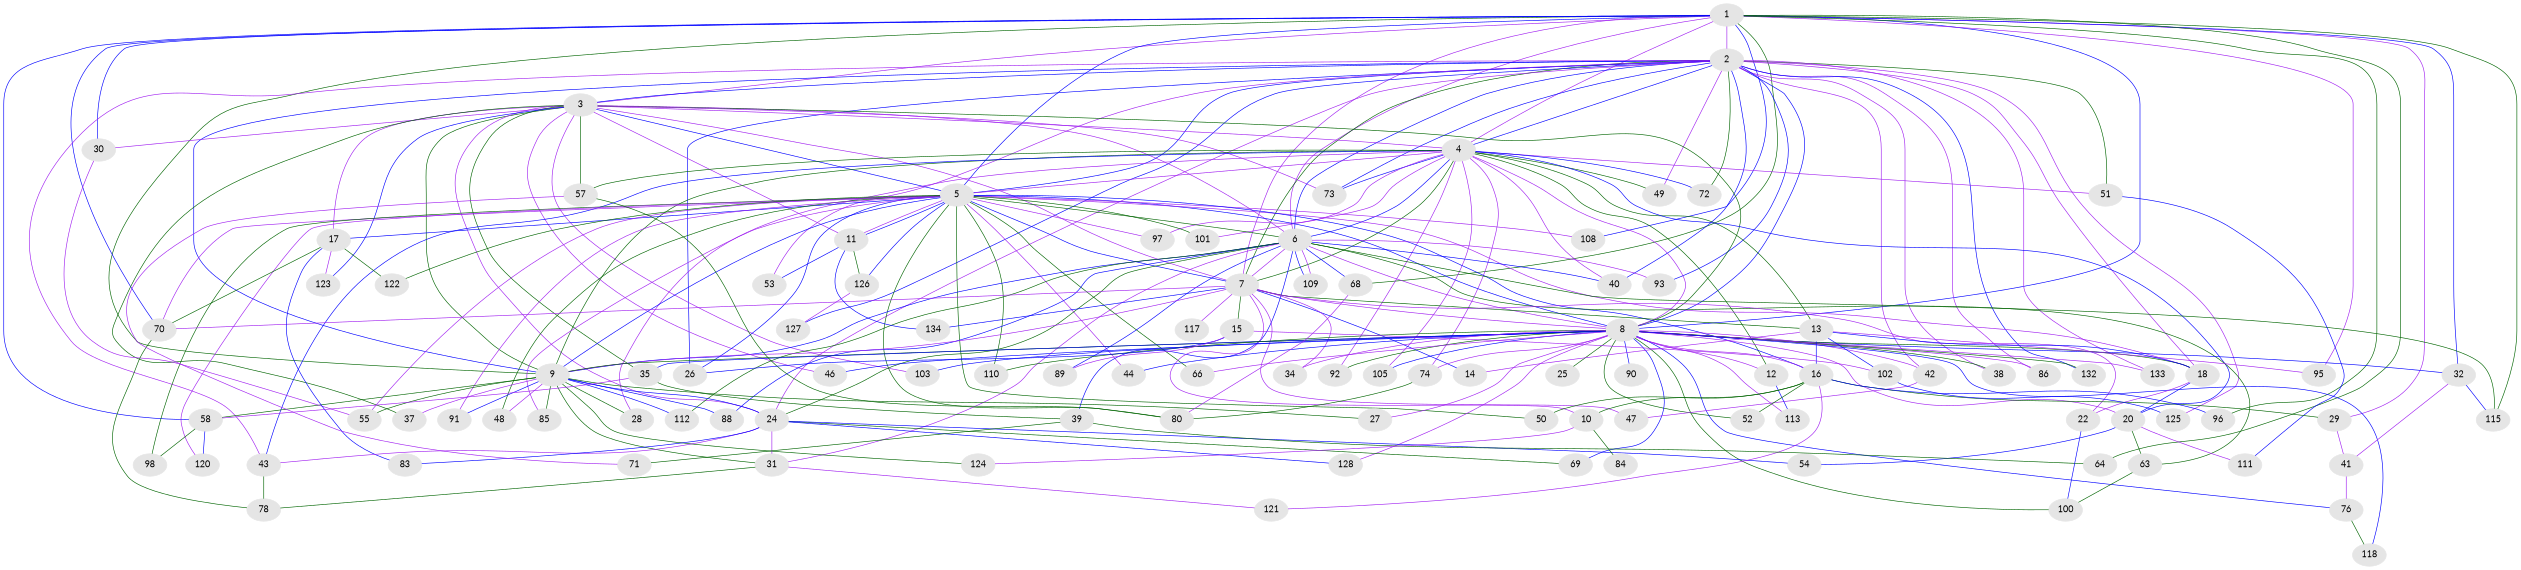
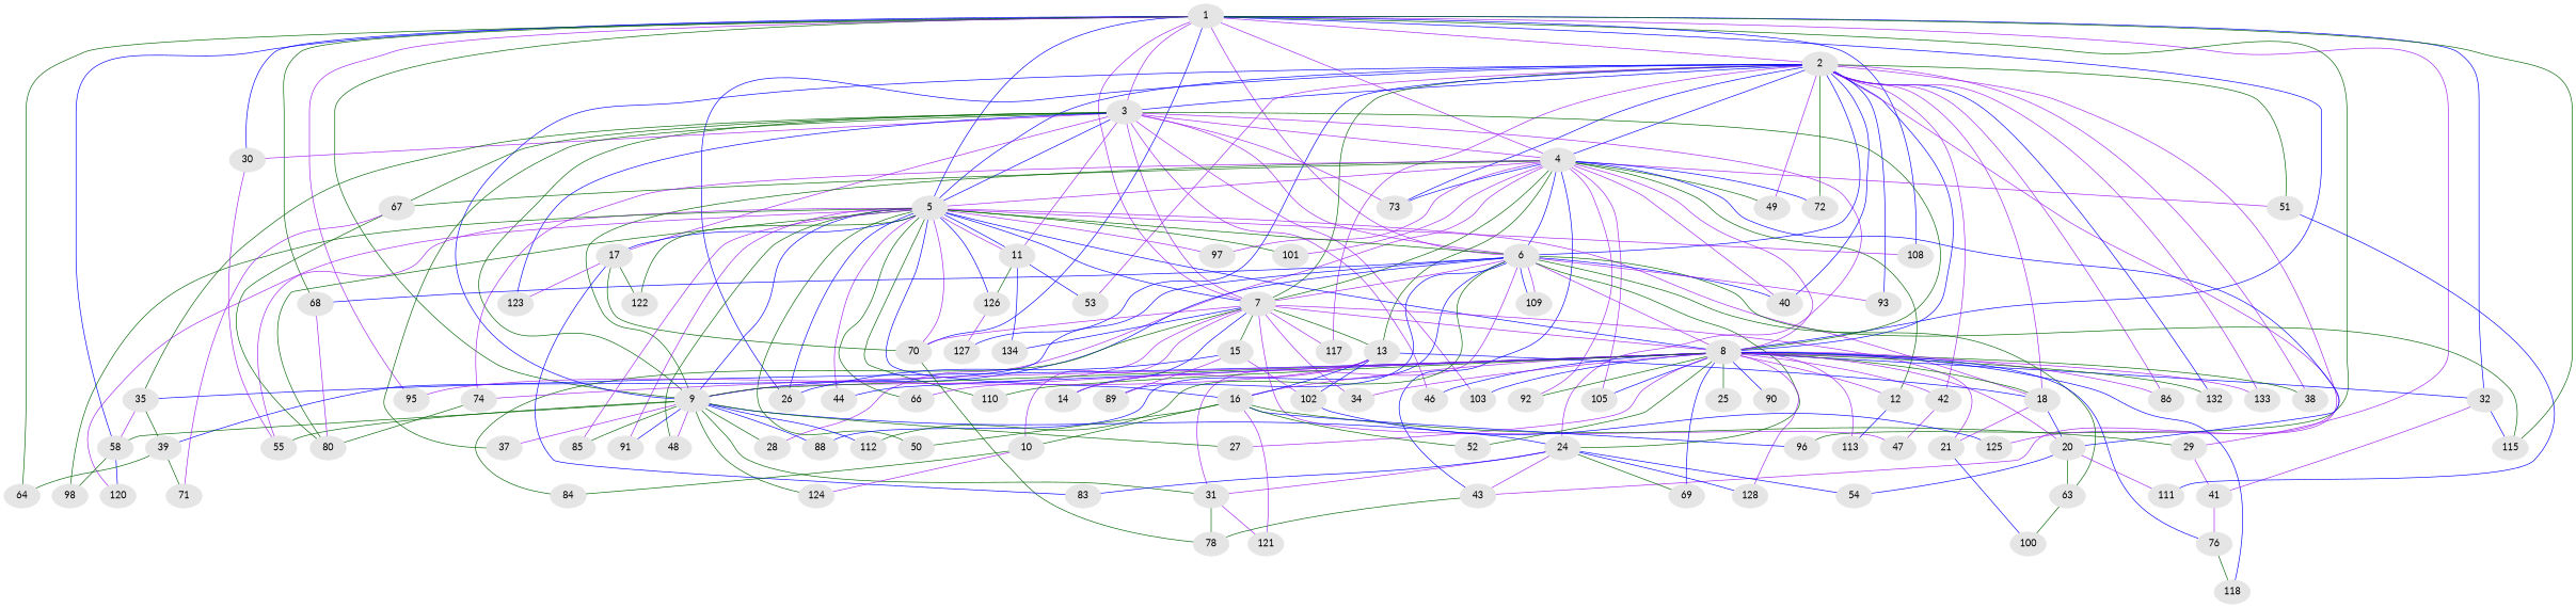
  graph {
    fontname=Lato
    node [color=gray90 fontname=Lato style=filled]
    edge [color=purple fontname=Lato]
    1 [super="+36"]
    2 [super="+45"]
    3 [super="+131"]
    4 [super="+21"]
    5 [super="+23"]
    6 [super="+56"]
    7 [super="+104"]
    8 [super="+10"]
    9 [super="+57"]
    29
    30
    32
    58 [super="+62"]
    64
    68 [super="+82"]
    70 [super="+79"]
    95
    96
    108
    115 [super="+130"]
    18
    26
    38
    40 [super="+61"]
    42
    43 [super="+116"]
    49
    51
    53
    72
    73 [super="+129"]
    86
    93
    117
    125
    127
    132
    133
    11 [super="+94"]
    17
    24 [super="+33"]
    35 [super="+65"]
    37
    46
-   67 [label=57]
+   67
    103
    123
    12
    13 [super="+81"]
    20 [super="+75"]
    28
    74
    92
    97
    101
    105
    16 [super="+59"]
    44
    48
    50
    55 [super="+107"]
    66
    80 [super="+119"]
    85
    91
    98
    110
    120
    122
    126
    31 [super="+99"]
    39
    63 [super="+106"]
    88
    89
    109
    112
    14
    15 [super="+60"]
    n80 [label=10 super="+77"]
-   22
+   22 [label=21]
    34
    47
    84
    134
    25
    27
    52
    69 [super="+114"]
    76
    90
    100
    113
    118
    128
    124
    41
    78 [super="+87"]
    111
    83
    54
    71
    102
    121
    1 -- 2 [weight=2]
    1 -- 3
    1 -- 4
    1 -- 5 [color=blue]
    1 -- 6
    1 -- 7
    1 -- 8 [color=blue weight=2]
    1 -- 9 [color=darkgreen]
    1 -- 29
    1 -- 30 [color=blue]
    1 -- 32 [color=blue]
    1 -- 58 [color=blue]
    1 -- 64 [color=darkgreen]
    1 -- 68 [color=darkgreen]
    1 -- 70 [color=blue]
    1 -- 95
    1 -- 96 [color=darkgreen]
    1 -- 108 [color=blue]
    1 -- 115 [color=darkgreen]
    2 -- 3 [color=blue]
    2 -- 4 [color=blue]
    2 -- 5 [color=blue]
    2 -- 6 [color=blue]
    2 -- 7 [color=darkgreen]
    2 -- 8 [color=blue weight=2]
    2 -- 9 [color=blue weight=2]
    2 -- 18
    2 -- 26 [color=blue]
    2 -- 38
    2 -- 40 [color=blue]
    2 -- 42
    2 -- 43
    2 -- 49
    2 -- 51 [color=darkgreen]
    2 -- 53
    2 -- 72 [color=darkgreen]
    2 -- 73 [color=blue]
    2 -- 86
    2 -- 93 [color=blue]
-   2 -- 24
+   2 -- 117
    2 -- 125
    2 -- 127 [color=blue]
    2 -- 132 [color=blue]
    2 -- 133
    3 -- 4
    3 -- 5 [color=blue]
    3 -- 6
    3 -- 7
    3 -- 8 [color=darkgreen weight=2]
    3 -- 9 [color=darkgreen]
    3 -- 30
    3 -- 73
    3 -- 11
    3 -- 17
    3 -- 24 [weight=2]
    3 -- 35 [color=darkgreen]
    3 -- 37 [color=darkgreen]
    3 -- 46
    3 -- 67 [color=darkgreen]
    3 -- 103
    3 -- 123 [color=blue]
    4 -- 5 [weight=2]
    4 -- 6 [color=blue]
    4 -- 7 [color=darkgreen]
    4 -- 8 [weight=3]
    4 -- 9 [color=darkgreen]
    4 -- 40
    4 -- 43 [color=blue]
    4 -- 49 [color=darkgreen]
    4 -- 51
    4 -- 72 [color=blue]
    4 -- 73 [color=blue]
    4 -- 67 [color=darkgreen]
    4 -- 12 [color=darkgreen]
    4 -- 13 [color=darkgreen]
    4 -- 20 [color=blue]
    4 -- 28
    4 -- 74
    4 -- 92
    4 -- 97
    4 -- 101
    4 -- 105
    5 -- 6 [color=darkgreen]
    5 -- 7 [color=blue]
    5 -- 8 [color=blue weight=2]
    5 -- 9 [color=blue]
    5 -- 70
    5 -- 108
    5 -- 18
    5 -- 26 [color=blue]
    5 -- 11
    5 -- 11 [color=blue]
    5 -- 17 [color=blue]
    5 -- 97
    5 -- 101 [color=darkgreen]
    5 -- 16 [color=blue]
    5 -- 44
    5 -- 48 [color=darkgreen]
    5 -- 50 [color=darkgreen]
    5 -- 55
    5 -- 66 [color=darkgreen]
    5 -- 80 [color=darkgreen]
    5 -- 85
    5 -- 91
    5 -- 98 [color=darkgreen]
    5 -- 110 [color=darkgreen]
    5 -- 120
    5 -- 122 [color=darkgreen]
    5 -- 126 [color=blue]
    6 -- 7 [weight=2]
    6 -- 8 [weight=2]
    6 -- 9 [color=blue]
    6 -- 68 [color=blue]
    6 -- 115 [color=darkgreen]
    6 -- 40 [color=blue]
    6 -- 93
    6 -- 24 [color=darkgreen]
    6 -- 31
    6 -- 39 [color=blue]
    6 -- 63 [color=darkgreen]
    6 -- 88 [color=blue]
    6 -- 89 [color=blue]
    6 -- 109 [color=blue]
    6 -- 109
    6 -- 112 [color=darkgreen]
    7 -- 8 [weight=2]
    7 -- 9
    7 -- 70
    7 -- 117
    7 -- 13 [color=darkgreen]
    7 -- 14 [color=blue]
    7 -- 15 [color=darkgreen]
    7 -- n80
    7 -- 22
    7 -- 34
    7 -- 47
+   7 -- 84 [color=darkgreen]
    7 -- 134 [color=blue]
    8 -- 9 [color=darkgreen weight=2]
    8 -- 32 [color=blue]
    8 -- 18 [color=darkgreen]
    8 -- 38 [color=darkgreen]
    8 -- 42
    8 -- 86
    8 -- 132 [color=darkgreen]
    8 -- 133
    8 -- 35 [color=blue]
    8 -- 46 [color=blue]
    8 -- 103 [color=blue]
    8 -- 12
    8 -- 20
    8 -- 74
    8 -- 92 [color=darkgreen]
    8 -- 105 [color=blue]
    8 -- 16
    8 -- 44 [color=blue]
    8 -- 66
    8 -- 110 [color=darkgreen]
    8 -- 34
    8 -- 25 [color=darkgreen weight=2]
    8 -- 27
    8 -- 52 [color=darkgreen]
    8 -- 69 [color=blue weight=2]
    8 -- 76 [color=blue]
    8 -- 90 [color=blue]
-   8 -- 100 [color=darkgreen]
    8 -- 113
    8 -- 118 [color=blue]
    8 -- 128
    9 -- 58 [color=darkgreen weight=2]
    9 -- 24 [color=blue]
    9 -- 37
    9 -- 28 [color=darkgreen]
    9 -- 48
    9 -- 55 [color=darkgreen]
    9 -- 85 [color=darkgreen]
    9 -- 91 [color=blue]
    9 -- 31 [color=darkgreen]
    9 -- 88 [color=blue]
    9 -- 112 [color=blue]
    9 -- 27 [color=darkgreen]
    9 -- 124 [color=darkgreen]
    29 -- 41
    30 -- 55
    32 -- 115 [color=blue]
    32 -- 41
    58 -- 98 [color=darkgreen]
    58 -- 120 [color=blue]
    68 -- 80
    70 -- 78 [color=darkgreen]
    18 -- 20 [color=blue]
    18 -- 22
    42 -- 47
    43 -- 78 [color=darkgreen]
    51 -- 111 [color=blue]
    11 -- 53 [color=blue]
    11 -- 126 [color=darkgreen]
    11 -- 134 [color=blue]
    17 -- 70 [color=darkgreen]
    17 -- 123
    17 -- 122 [color=darkgreen]
    17 -- 83 [color=blue]
    24 -- 43
    24 -- 31
    24 -- 69 [color=darkgreen]
    24 -- 128 [color=blue]
    24 -- 83 [color=blue]
    24 -- 54 [color=blue]
    35 -- 58
    35 -- 39 [color=darkgreen]
    67 -- 80 [color=darkgreen]
    67 -- 71
    12 -- 113 [color=blue]
    13 -- 95
    13 -- 18 [color=blue]
    13 -- 16 [color=blue]
    13 -- 14
    13 -- 102 [color=blue]
    20 -- 63 [color=darkgreen]
    20 -- 111
    20 -- 54 [color=blue]
    74 -- 80 [color=darkgreen]
    16 -- 29 [color=darkgreen]
    16 -- 96 [color=blue]
    16 -- 50 [color=darkgreen]
    16 -- n80 [color=darkgreen weight=2]
    16 -- 52 [color=darkgreen]
    16 -- 121
    126 -- 127
    31 -- 78 [color=darkgreen]
    31 -- 121
    39 -- 64 [color=darkgreen]
    39 -- 71 [color=darkgreen]
    63 -- 100 [color=darkgreen]
    15 -- 26 [color=blue]
    15 -- 89
    15 -- 102
    n80 -- 84 [color=darkgreen]
    n80 -- 124
    22 -- 100 [color=blue]
    76 -- 118 [color=darkgreen]
    41 -- 76
    102 -- 125 [color=blue]
  }
